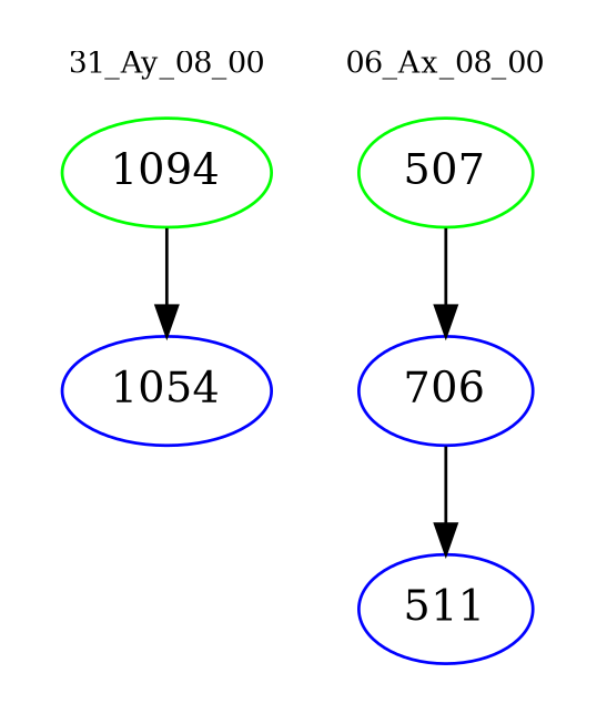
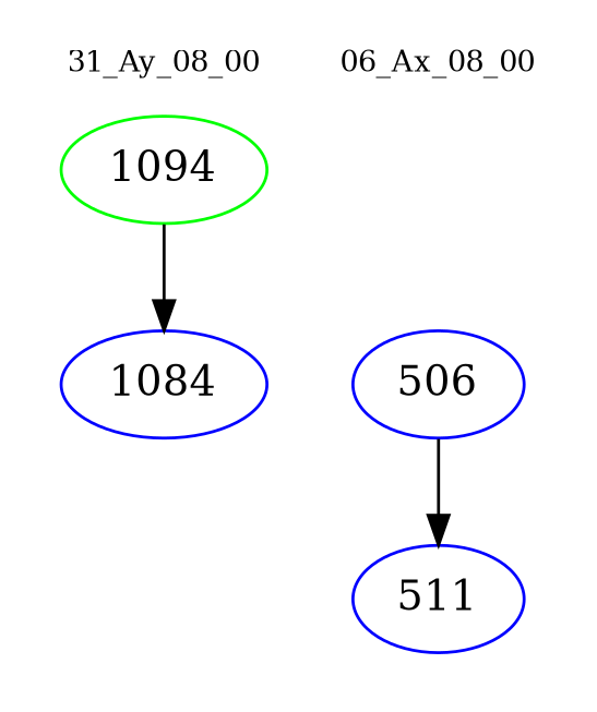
  digraph {
    node [color=blue]
    edge [color=black]
    n1 [color=green label=1094]
-   n2 [label=1054]
-   n3 [color=green label=507]
-   n4 [label=706]
+   n2 [label=1084]
+   n4 [label=506]
    n5 [label=511]
    subgraph cluster_1 {
      color=white
      fontsize=10
      label="31_Ay_08_00"
      n1
      n2
    }
    subgraph cluster_2 {
      color=white
      fontsize=10
      label="06_Ax_08_00"
-     n3
      n4
      n5
    }
    n1 -> n2
-   n3 -> n4
    n4 -> n5
  }
